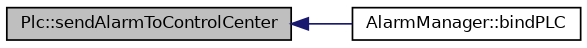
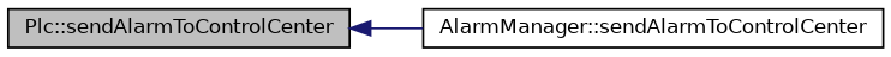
  digraph {
    rankdir=LR
    node [color=black fontname=Helvetica fontsize=10 shape=record style=filled]
    n1 [fillcolor=grey75 fontcolor=black height=0.2 label="Plc::sendAlarmToControlCenter" width=0.4]
-   n2 [fillcolor=white height=0.2 label="AlarmManager::bindPLC" width=0.4]
+   n2 [fillcolor=white height=0.2 label="AlarmManager::sendAlarmToControlCenter" width=0.4]
    n1 -> n2 [color=midnightblue dir=back fontname=Helvetica fontsize=10 labelfontname=Helvetica labelfontsize=10 style=solid]
  }
